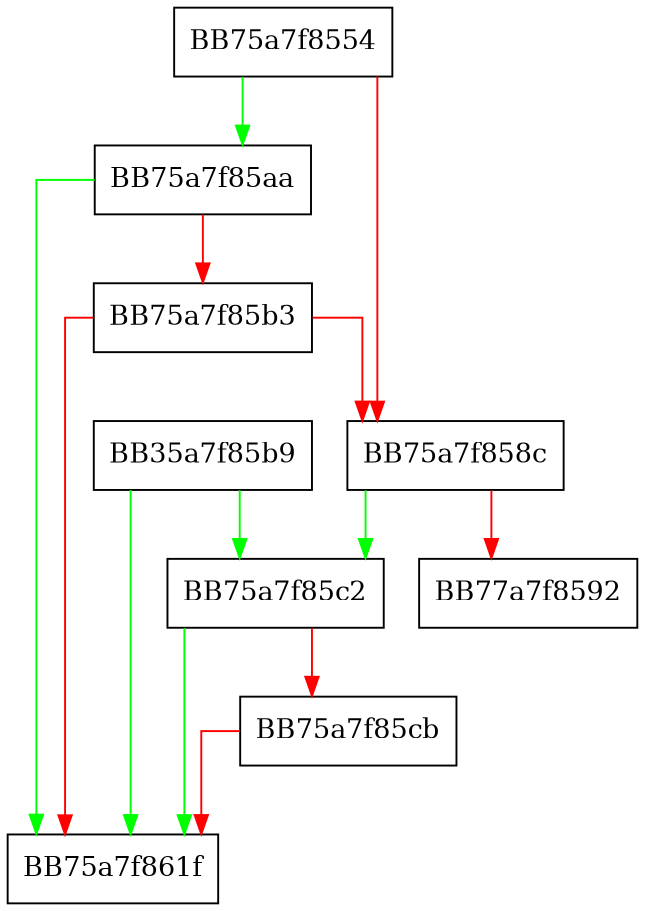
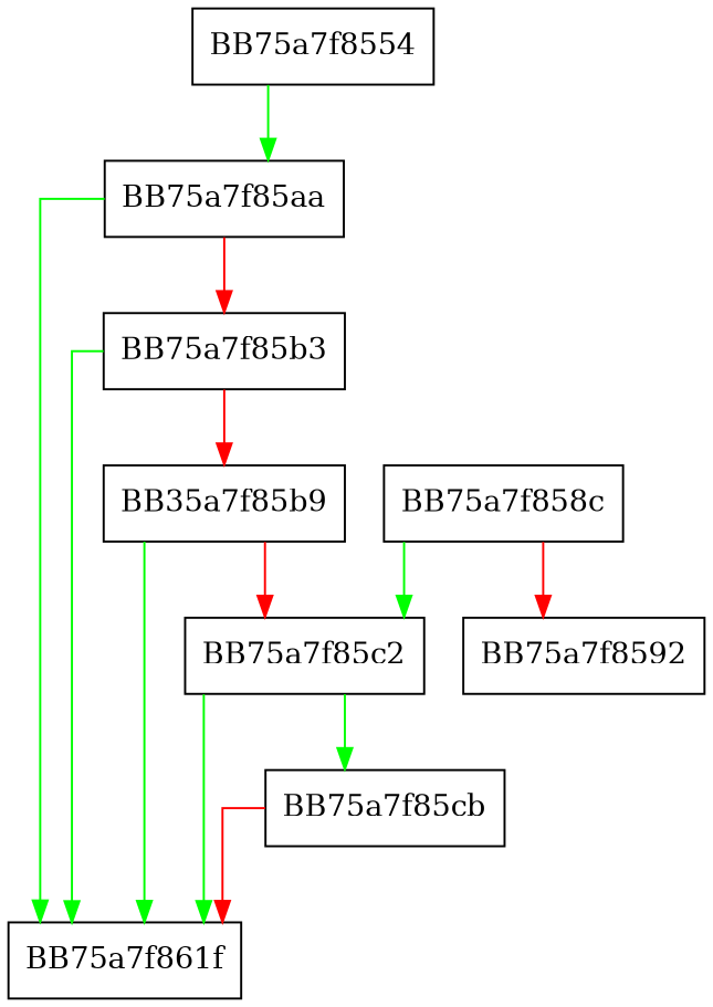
  digraph {
    splines=ortho
    node [shape=box]
    edge [color=red]
    BB75a7f8554
    BB75a7f85aa
    BB75a7f858c
    BB75a7f861f
    BB75a7f85b3
-   BB75a7f8592 [label=BB77a7f8592]
+   BB75a7f8592
    BB75a7f85c2
    n8 [label=BB35a7f85b9]
    BB75a7f85cb
    BB75a7f8554 -> BB75a7f85aa [color=green]
-   BB75a7f8554 -> BB75a7f858c
    BB75a7f85aa -> BB75a7f861f [color=green]
    BB75a7f85aa -> BB75a7f85b3
    BB75a7f858c -> BB75a7f8592
    BB75a7f858c -> BB75a7f85c2 [color=green]
-   BB75a7f85b3 -> BB75a7f861f
-   BB75a7f85b3 -> BB75a7f858c
+   BB75a7f85b3 -> BB75a7f861f [color=green]
+   BB75a7f85b3 -> n8
    BB75a7f85c2 -> BB75a7f861f [color=green]
-   BB75a7f85c2 -> BB75a7f85cb
+   BB75a7f85c2 -> BB75a7f85cb [color=green]
    n8 -> BB75a7f861f [color=green]
-   n8 -> BB75a7f85c2 [color=green]
+   n8 -> BB75a7f85c2
    BB75a7f85cb -> BB75a7f861f
  }
